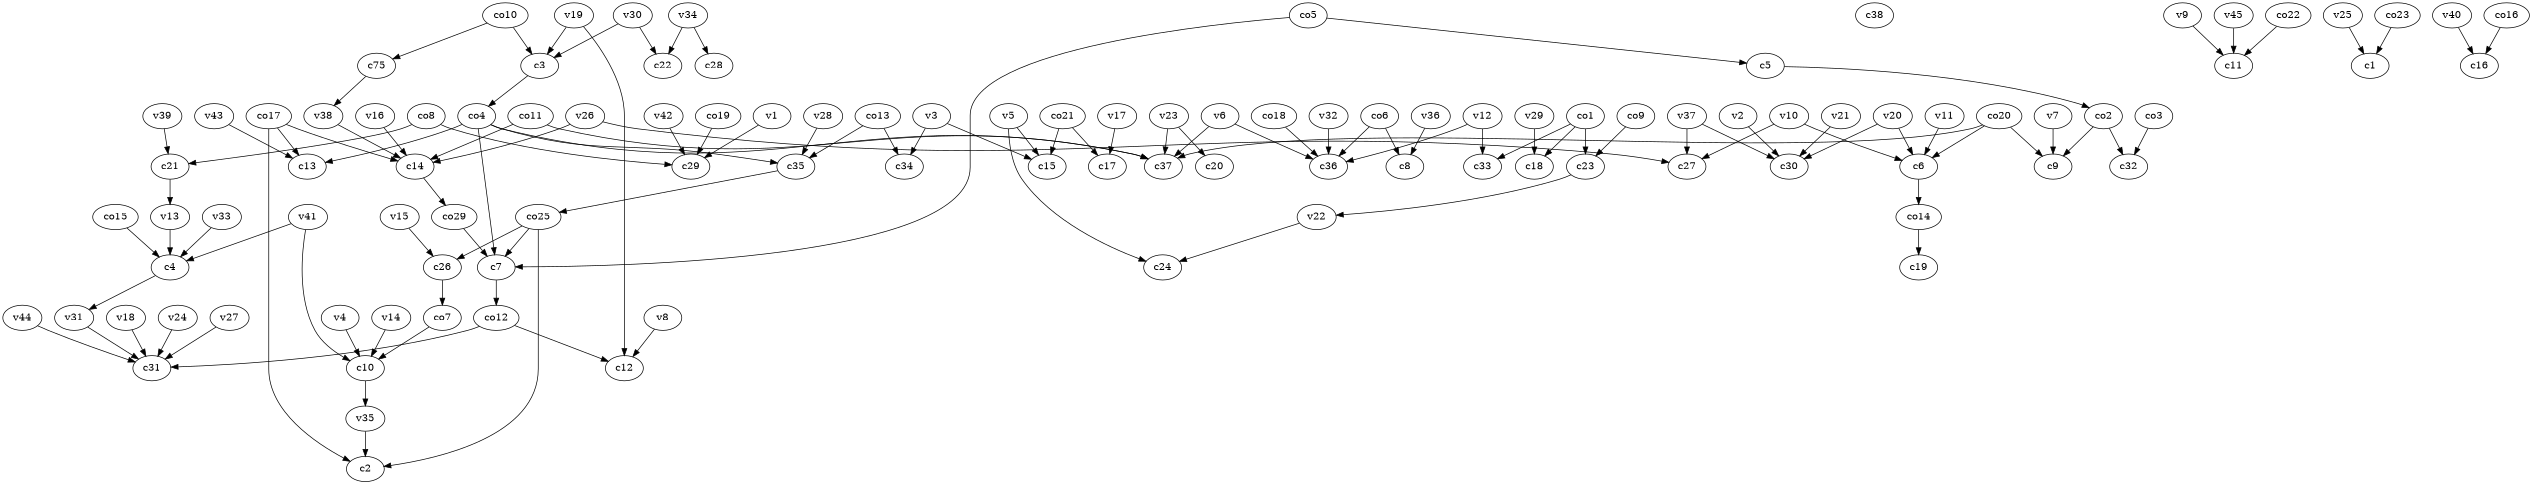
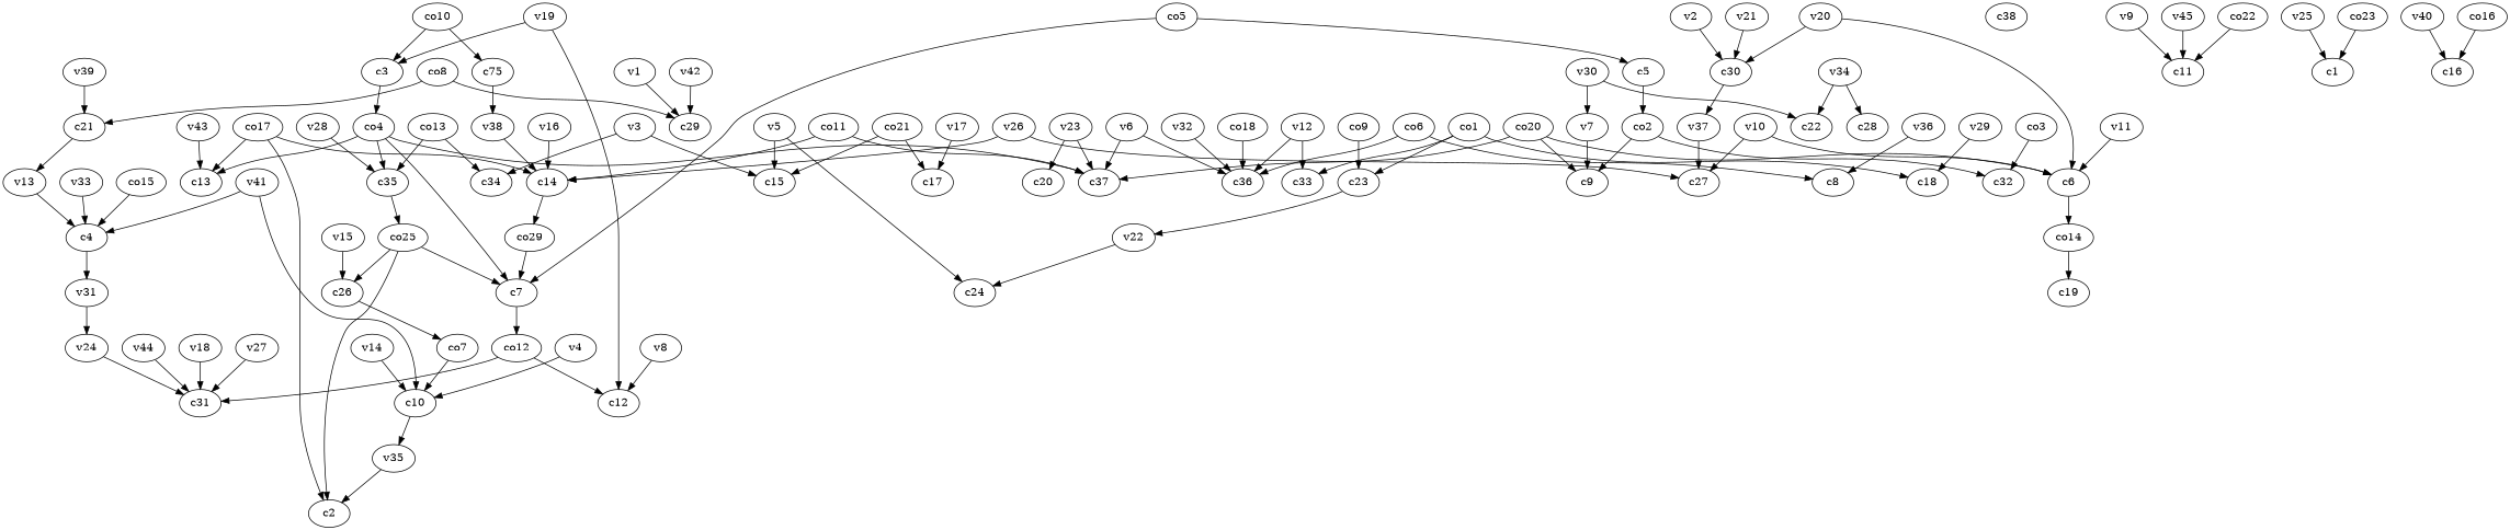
  strict digraph {
    edge [weight=1]
    c3
    co4
    c7
    c35
    c37
    c13
    c4
    v31
    c31
    c5
    co2
    c9
    c32
    c6
    co14
    c19
    co12
    co7
    c10
    c12
    v35
    c2
    n23 [label=co29]
    c14
    c21
    v13
    c23
    v22
    c24
    n30 [label=c75]
    v38
    c30
    v37
    c27
    co25
    c26
    c38
    v1
    c29
    v2
    v3
    c15
    c34
    v4
    v5
    v6
    c36
    v7
    v8
    v9
    c11
    v10
    v11
    v12
    c33
    v14
    v15
    v16
    v17
    c17
    v18
    v19
    v20
    v21
    v23
    c20
    v24
    v25
    c1
    v26
    v27
    v28
    v29
    c18
    v30
    c22
    v32
    v33
    v34
    c28
    v36
    c8
    v39
    v40
    c16
    v41
    v42
    v43
    v44
    v45
    co1
    co3
    co5
    co6
    co8
    co9
    co10
    co11
    co13
    co15
    co16
    co17
    co18
-   co19
    co20
    co21
    co22
    co23
    c3 -> co4
    co4 -> c7
    co4 -> c35
    co4 -> c37
    co4 -> c13
    c7 -> co12
    c35 -> co25
    c4 -> v31
-   v31 -> c31
+   v31 -> v24
    c5 -> co2
    co2 -> c9
    co2 -> c32
    c6 -> co14
    co14 -> c19
    co12 -> c31
    co12 -> c12
    co7 -> c10
    c10 -> v35
    v35 -> c2
    n23 -> c7
    c14 -> n23
    c21 -> v13
    v13 -> c4
    c23 -> v22
    v22 -> c24
    n30 -> v38
    v38 -> c14
-   v37 -> c30
+   c30 -> v37
    v37 -> c27
    co25 -> c7
    co25 -> c2
    co25 -> c26
    c26 -> co7
    v1 -> c29
    v2 -> c30
    v3 -> c15
    v3 -> c34
    v4 -> c10
    v5 -> c24
    v5 -> c15
    v6 -> c37
    v6 -> c36
    v7 -> c9
    v8 -> c12
    v9 -> c11
    v10 -> c6
    v10 -> c27
    v11 -> c6
    v12 -> c36
    v12 -> c33
    v14 -> c10
    v15 -> c26
    v16 -> c14
    v17 -> c17
    v18 -> c31
    v19 -> c3
    v19 -> c12
    v20 -> c6
    v20 -> c30
    v21 -> c30
    v23 -> c37
    v23 -> c20
    v24 -> c31
    v25 -> c1
    v26 -> c14
    v26 -> c27
    v27 -> c31
    v28 -> c35
    v29 -> c18
-   v30 -> c3
+   v30 -> v7
    v30 -> c22
    v32 -> c36
    v33 -> c4
    v34 -> c22
    v34 -> c28
    v36 -> c8
    v39 -> c21
    v40 -> c16
    v41 -> c4
    v41 -> c10
    v42 -> c29
    v43 -> c13
    v44 -> c31
    v45 -> c11
    co1 -> c23
    co1 -> c33
    co1 -> c18
    co3 -> c32
    co5 -> c7
    co5 -> c5
    co6 -> c36
    co6 -> c8
    co8 -> c21
    co8 -> c29
    co9 -> c23
    co10 -> c3
    co10 -> n30
    co11 -> c37
    co11 -> c14
    co13 -> c35
    co13 -> c34
    co15 -> c4
    co16 -> c16
    co17 -> c13
    co17 -> c2
    co17 -> c14
    co18 -> c36
-   co19 -> c29
    co20 -> c37
    co20 -> c9
    co20 -> c6
    co21 -> c15
    co21 -> c17
    co22 -> c11
    co23 -> c1
  }
